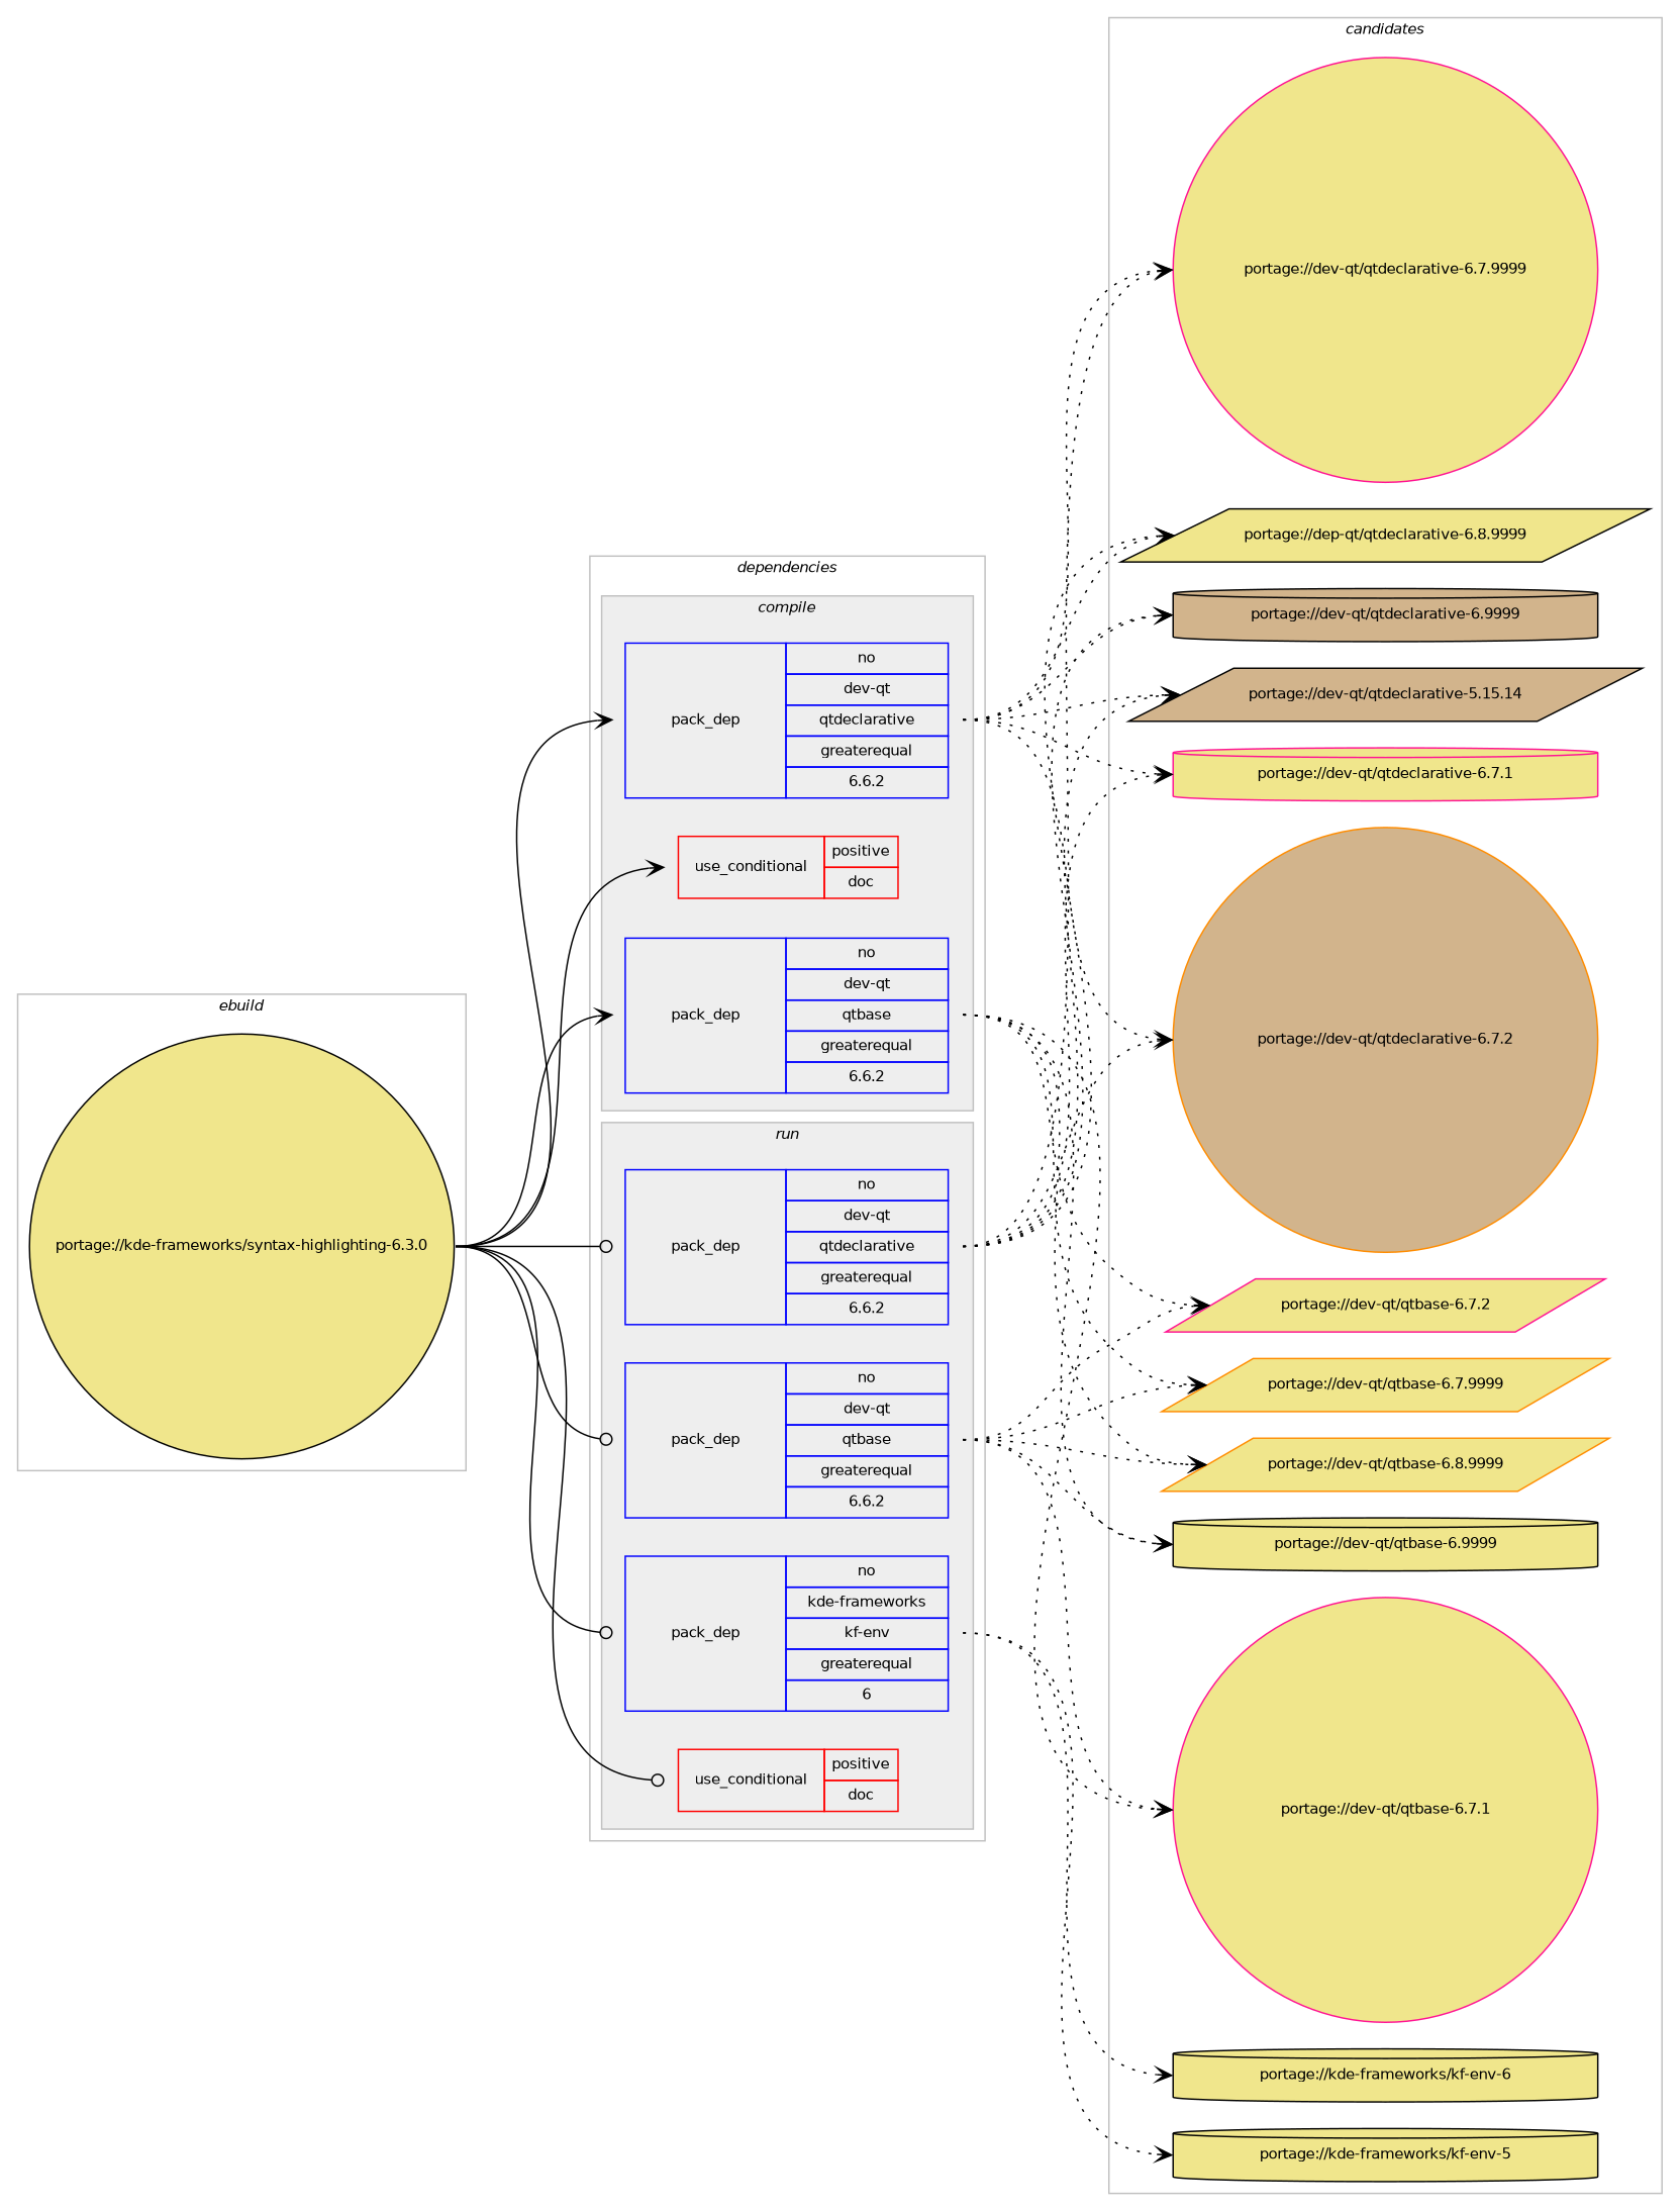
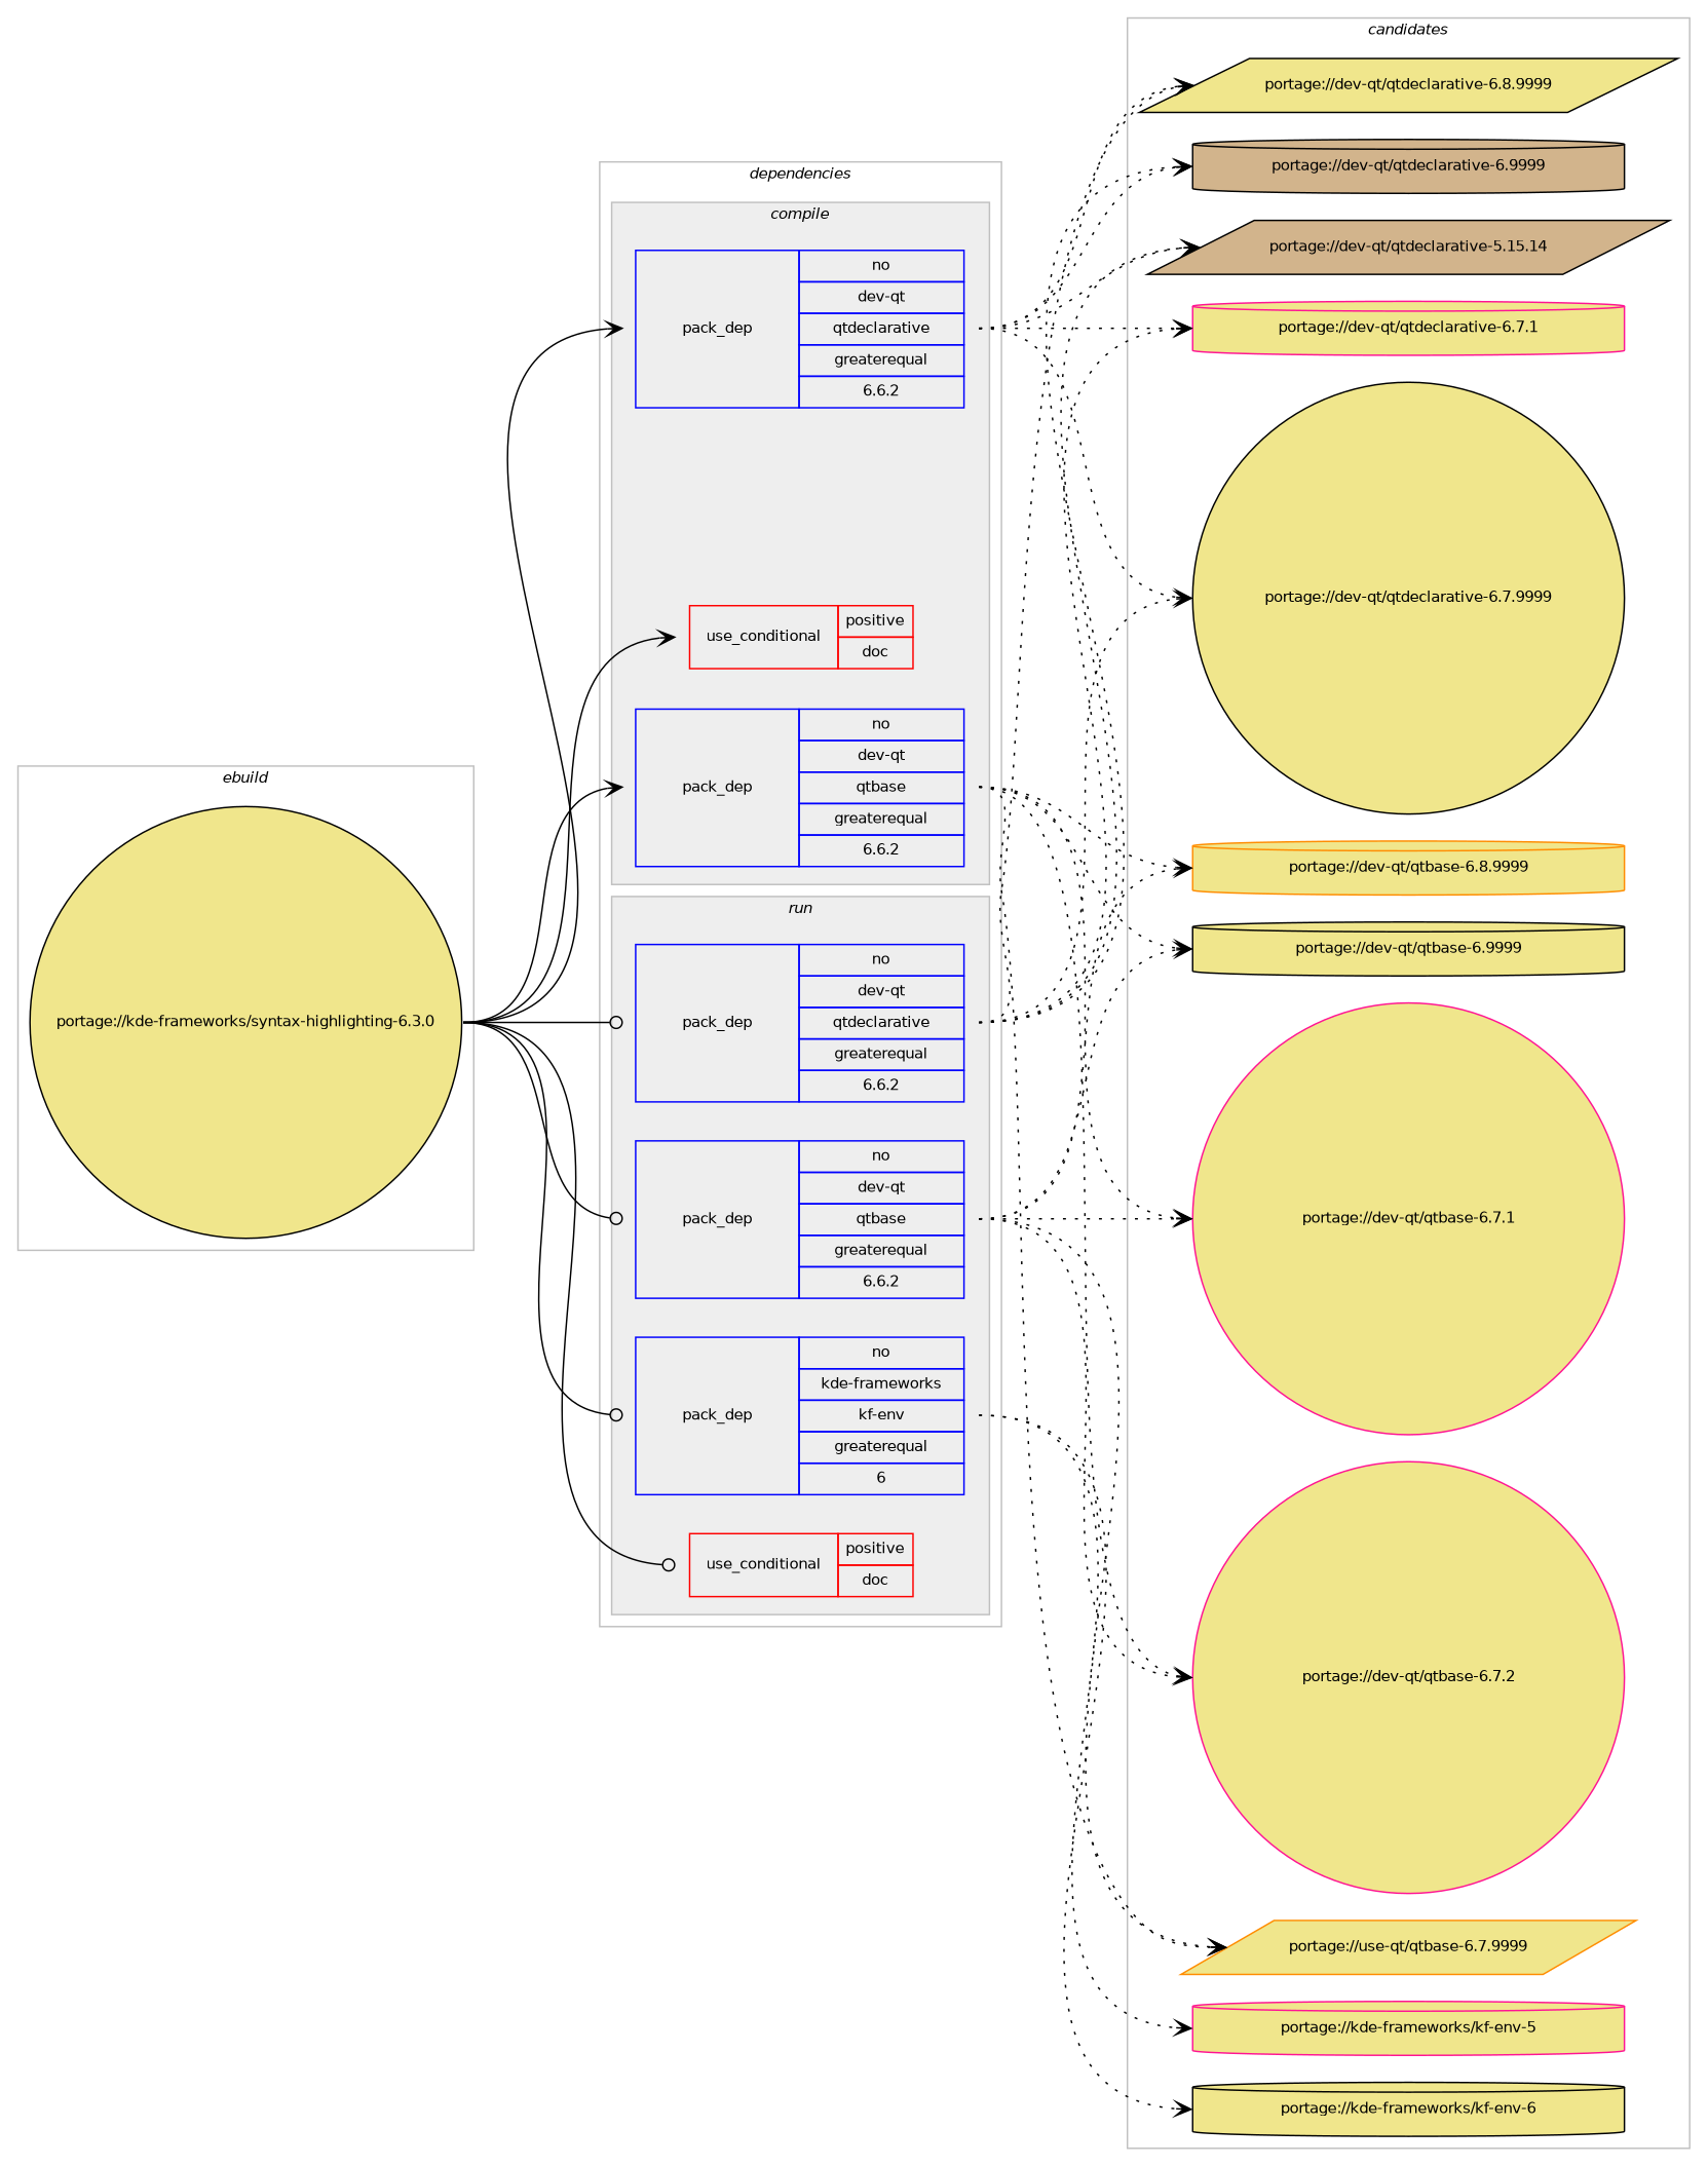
  digraph {
    compound=true
    concentrate=true
    fontname="DejaVu Sans"
    fontsize=10
    newrank=true
    rankdir=LR
    ranksep=1.5
    node [color=black fillcolor=khaki fontname="DejaVu Sans" fontsize=10 shape=none style=filled]
    edge [arrowhead=vee fontname="DejaVu Sans" headport=w style=dotted tailport=e weight=100]
    n1 [label="portage://kde-frameworks/syntax-highlighting-6.3.0" shape=circle width=4]
    n2 [color=red label=<<TABLE BORDER="0" CELLBORDER="1" CELLSPACING="0" CELLPADDING="4"><TR><TD ROWSPAN="3" CELLPADDING="10">use_conditional</TD></TR><TR><TD>positive</TD></TR><TR><TD>doc</TD></TR></TABLE>> fillcolor="" style=""]
    n3 [color=blue label=<<TABLE BORDER="0" CELLBORDER="1" CELLSPACING="0" CELLPADDING="4" WIDTH="220"><TR><TD ROWSPAN="6" CELLPADDING="30">pack_dep</TD></TR><TR><TD WIDTH="110">no</TD></TR><TR><TD>dev-qt</TD></TR><TR><TD>qtbase</TD></TR><TR><TD>greaterequal</TD></TR><TR><TD>6.6.2</TD></TR></TABLE>> fillcolor="" style=""]
    n4 [color=blue label=<<TABLE BORDER="0" CELLBORDER="1" CELLSPACING="0" CELLPADDING="4" WIDTH="220"><TR><TD ROWSPAN="6" CELLPADDING="30">pack_dep</TD></TR><TR><TD WIDTH="110">no</TD></TR><TR><TD>dev-qt</TD></TR><TR><TD>qtdeclarative</TD></TR><TR><TD>greaterequal</TD></TR><TR><TD>6.6.2</TD></TR></TABLE>> fillcolor="" style=""]
    n5 [color=red label=<<TABLE BORDER="0" CELLBORDER="1" CELLSPACING="0" CELLPADDING="4"><TR><TD ROWSPAN="3" CELLPADDING="10">use_conditional</TD></TR><TR><TD>positive</TD></TR><TR><TD>doc</TD></TR></TABLE>> fillcolor="" style=""]
    n6 [color=blue label=<<TABLE BORDER="0" CELLBORDER="1" CELLSPACING="0" CELLPADDING="4" WIDTH="220"><TR><TD ROWSPAN="6" CELLPADDING="30">pack_dep</TD></TR><TR><TD WIDTH="110">no</TD></TR><TR><TD>dev-qt</TD></TR><TR><TD>qtbase</TD></TR><TR><TD>greaterequal</TD></TR><TR><TD>6.6.2</TD></TR></TABLE>> fillcolor="" style=""]
    n7 [color=blue label=<<TABLE BORDER="0" CELLBORDER="1" CELLSPACING="0" CELLPADDING="4" WIDTH="220"><TR><TD ROWSPAN="6" CELLPADDING="30">pack_dep</TD></TR><TR><TD WIDTH="110">no</TD></TR><TR><TD>dev-qt</TD></TR><TR><TD>qtdeclarative</TD></TR><TR><TD>greaterequal</TD></TR><TR><TD>6.6.2</TD></TR></TABLE>> fillcolor="" style=""]
    n8 [color=blue label=<<TABLE BORDER="0" CELLBORDER="1" CELLSPACING="0" CELLPADDING="4" WIDTH="220"><TR><TD ROWSPAN="6" CELLPADDING="30">pack_dep</TD></TR><TR><TD WIDTH="110">no</TD></TR><TR><TD>kde-frameworks</TD></TR><TR><TD>kf-env</TD></TR><TR><TD>greaterequal</TD></TR><TR><TD>6</TD></TR></TABLE>> fillcolor="" style=""]
    n9 [color=deeppink label="portage://dev-qt/qtbase-6.7.1" shape=circle width=4]
-   n10 [color=deeppink label="portage://dev-qt/qtbase-6.7.2" shape=parallelogram width=4]
-   n11 [color=darkorange label="portage://dev-qt/qtbase-6.7.9999" shape=parallelogram width=4]
-   n12 [color=darkorange label="portage://dev-qt/qtbase-6.8.9999" shape=parallelogram width=4]
+   n10 [color=deeppink label="portage://dev-qt/qtbase-6.7.2" shape=circle width=4]
+   n11 [color=darkorange label="portage://use-qt/qtbase-6.7.9999" shape=parallelogram width=4]
+   n12 [color=darkorange label="portage://dev-qt/qtbase-6.8.9999" shape=cylinder width=4]
    n13 [label="portage://dev-qt/qtbase-6.9999" shape=cylinder width=4]
    n14 [fillcolor=tan label="portage://dev-qt/qtdeclarative-5.15.14" shape=parallelogram width=4]
    n15 [color=deeppink label="portage://dev-qt/qtdeclarative-6.7.1" shape=cylinder width=4]
-   n16 [color=darkorange fillcolor=tan label="portage://dev-qt/qtdeclarative-6.7.2" shape=circle width=4]
-   n17 [color=deeppink label="portage://dev-qt/qtdeclarative-6.7.9999" shape=circle width=4]
-   n18 [label="portage://dep-qt/qtdeclarative-6.8.9999" shape=parallelogram width=4]
+   n17 [label="portage://dev-qt/qtdeclarative-6.7.9999" shape=circle width=4]
+   n18 [label="portage://dev-qt/qtdeclarative-6.8.9999" shape=parallelogram width=4]
    n19 [fillcolor=tan label="portage://dev-qt/qtdeclarative-6.9999" shape=cylinder width=4]
-   n20 [label="portage://kde-frameworks/kf-env-5" shape=cylinder width=4]
+   n20 [color=deeppink label="portage://kde-frameworks/kf-env-5" shape=cylinder width=4]
    n21 [label="portage://kde-frameworks/kf-env-6" shape=cylinder width=4]
    subgraph cluster_1 {
      color=gray
      label=<<i>dependencies</i>>
      subgraph cluster_2 {
        color=gray
        fillcolor="#eeeeee"
        label=<<i>compile</i>>
        style=filled
        subgraph sub_3 {
          color=gray
          fillcolor="#eeeeee"
          label=<<i>compile</i>>
          style=filled
          n2
        }
        subgraph sub_4 {
          color=gray
          fillcolor="#eeeeee"
          label=<<i>compile</i>>
          style=filled
          n3
        }
        subgraph sub_5 {
          color=gray
          fillcolor="#eeeeee"
          label=<<i>compile</i>>
          style=filled
          n4
        }
      }
      subgraph cluster_6 {
        color=gray
        fillcolor="#eeeeee"
        label=<<i>compile and run</i>>
        style=filled
      }
      subgraph cluster_7 {
        color=gray
        fillcolor="#eeeeee"
        label=<<i>run</i>>
        style=filled
        subgraph sub_8 {
          color=gray
          fillcolor="#eeeeee"
          label=<<i>run</i>>
          style=filled
          n5
        }
        subgraph sub_9 {
          color=gray
          fillcolor="#eeeeee"
          label=<<i>run</i>>
          style=filled
          n6
        }
        subgraph sub_10 {
          color=gray
          fillcolor="#eeeeee"
          label=<<i>run</i>>
          style=filled
          n7
        }
        subgraph sub_11 {
          color=gray
          fillcolor="#eeeeee"
          label=<<i>run</i>>
          style=filled
          n8
        }
      }
    }
    subgraph cluster_12 {
      color=gray
      label=<<i>ebuild</i>>
      rank=same
      n1
    }
    subgraph cluster_13 {
      color=gray
      label=<<i>candidates</i>>
      rank=same
      subgraph sub_14 {
        color=black
        label=<<i>candidates</i>>
        nodesep=1
        rank=same
        n9
        n10
        n11
        n12
        n13
      }
      subgraph sub_15 {
        color=black
        label=<<i>candidates</i>>
        nodesep=1
        rank=same
        n14
        n15
-       n16
        n17
        n18
        n19
      }
      subgraph sub_16 {
        color=black
        label=<<i>candidates</i>>
        nodesep=1
        rank=same
        n9
        n10
        n11
        n12
        n13
      }
      subgraph sub_17 {
        color=black
        label=<<i>candidates</i>>
        nodesep=1
        rank=same
        n14
        n15
-       n16
        n17
        n18
        n19
      }
      subgraph sub_18 {
        color=black
        label=<<i>candidates</i>>
        nodesep=1
        rank=same
        n20
        n21
      }
    }
    n1 -> n2 [style=solid weight=20]
    n1 -> n3 [style=solid weight=20]
    n1 -> n4 [style=solid weight=20]
    n1 -> n5 [arrowhead=odot style=solid weight=20]
    n1 -> n6 [arrowhead=odot style=solid weight=20]
    n1 -> n7 [arrowhead=odot style=solid weight=20]
    n1 -> n8 [arrowhead=odot style=solid weight=20]
    n3 -> n9
    n3 -> n10
    n3 -> n11
    n3 -> n12
    n3 -> n13
    n4 -> n14
    n4 -> n15
-   n4 -> n16
    n4 -> n17
    n4 -> n18
    n4 -> n19
    n6 -> n9
    n6 -> n10
    n6 -> n11
    n6 -> n12
    n6 -> n13
    n7 -> n14
    n7 -> n15
-   n7 -> n16
    n7 -> n17
    n7 -> n18
    n7 -> n19
    n8 -> n20
    n8 -> n21
  }
